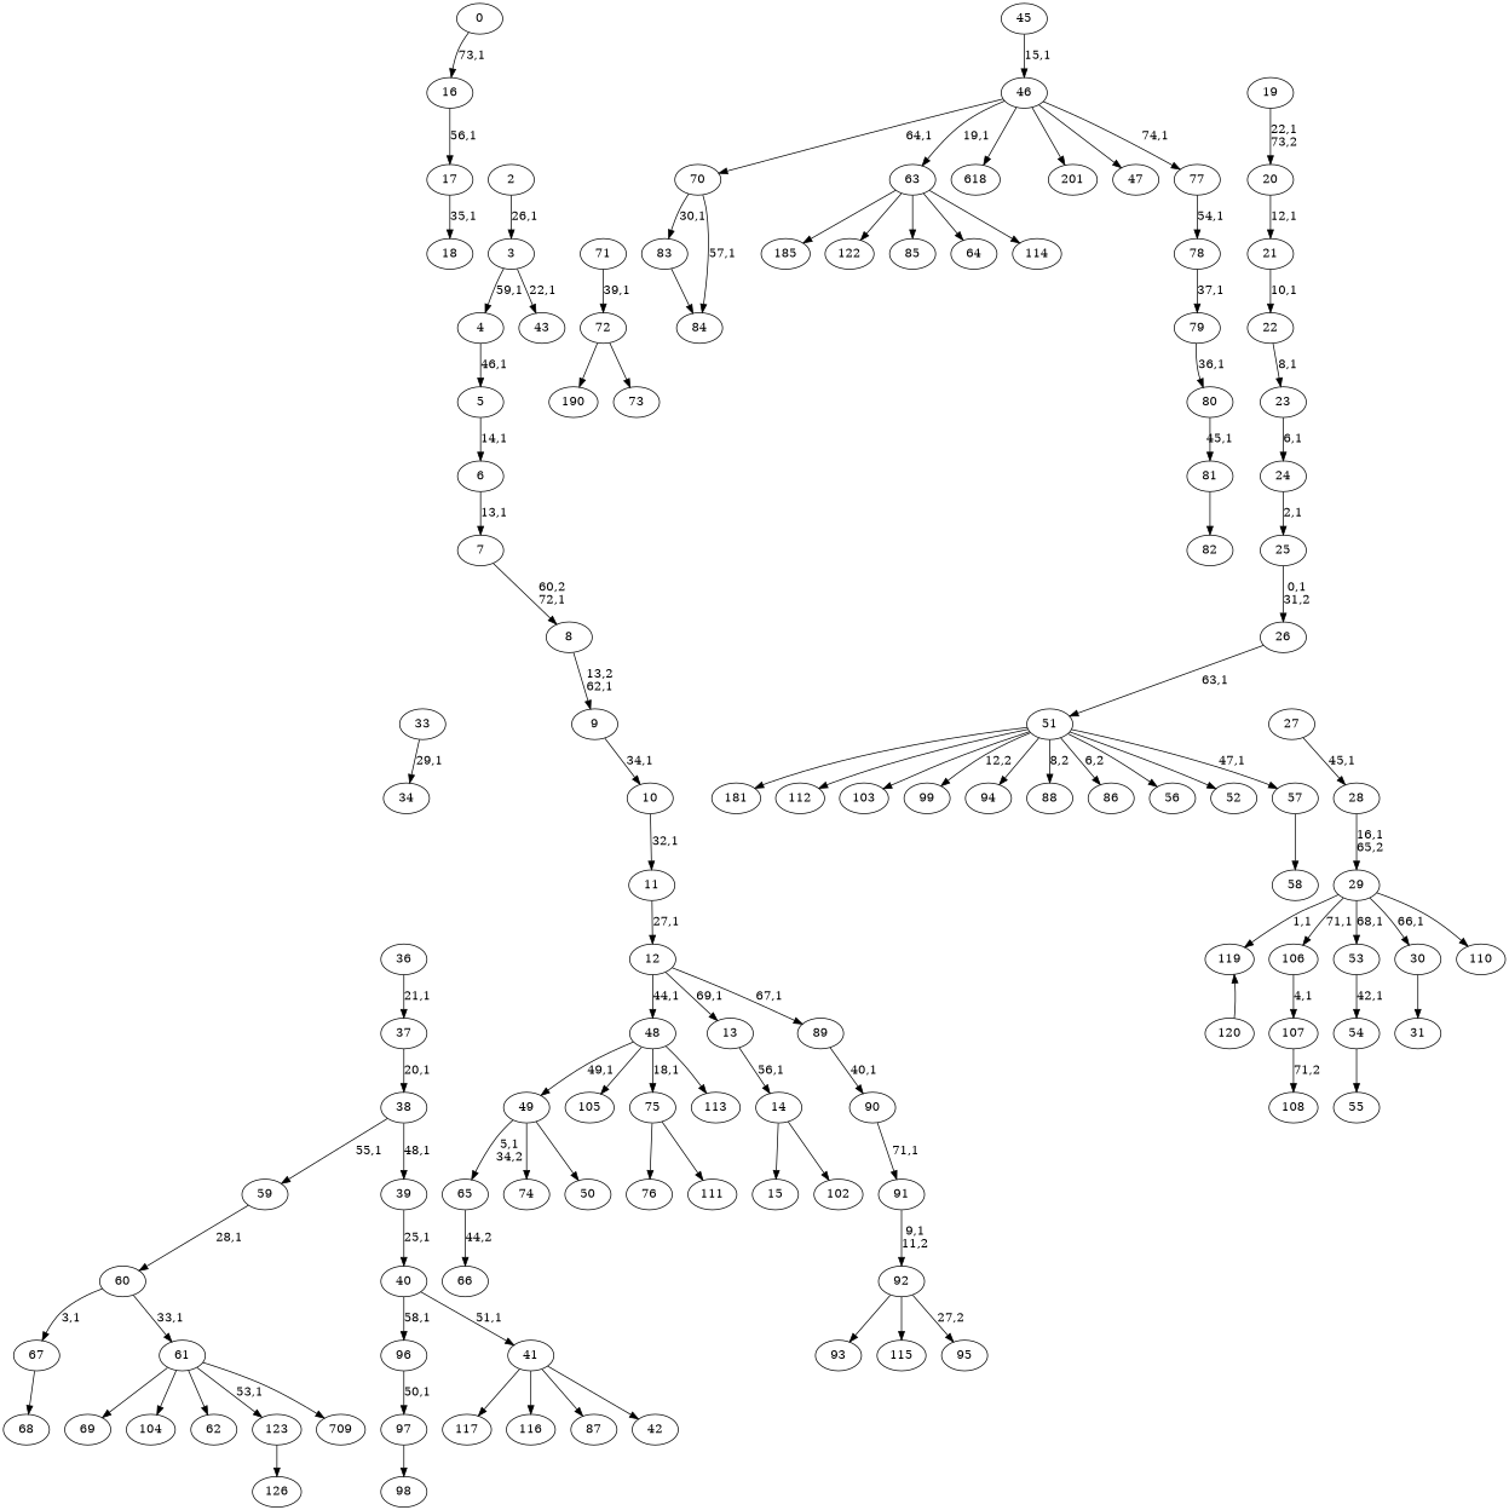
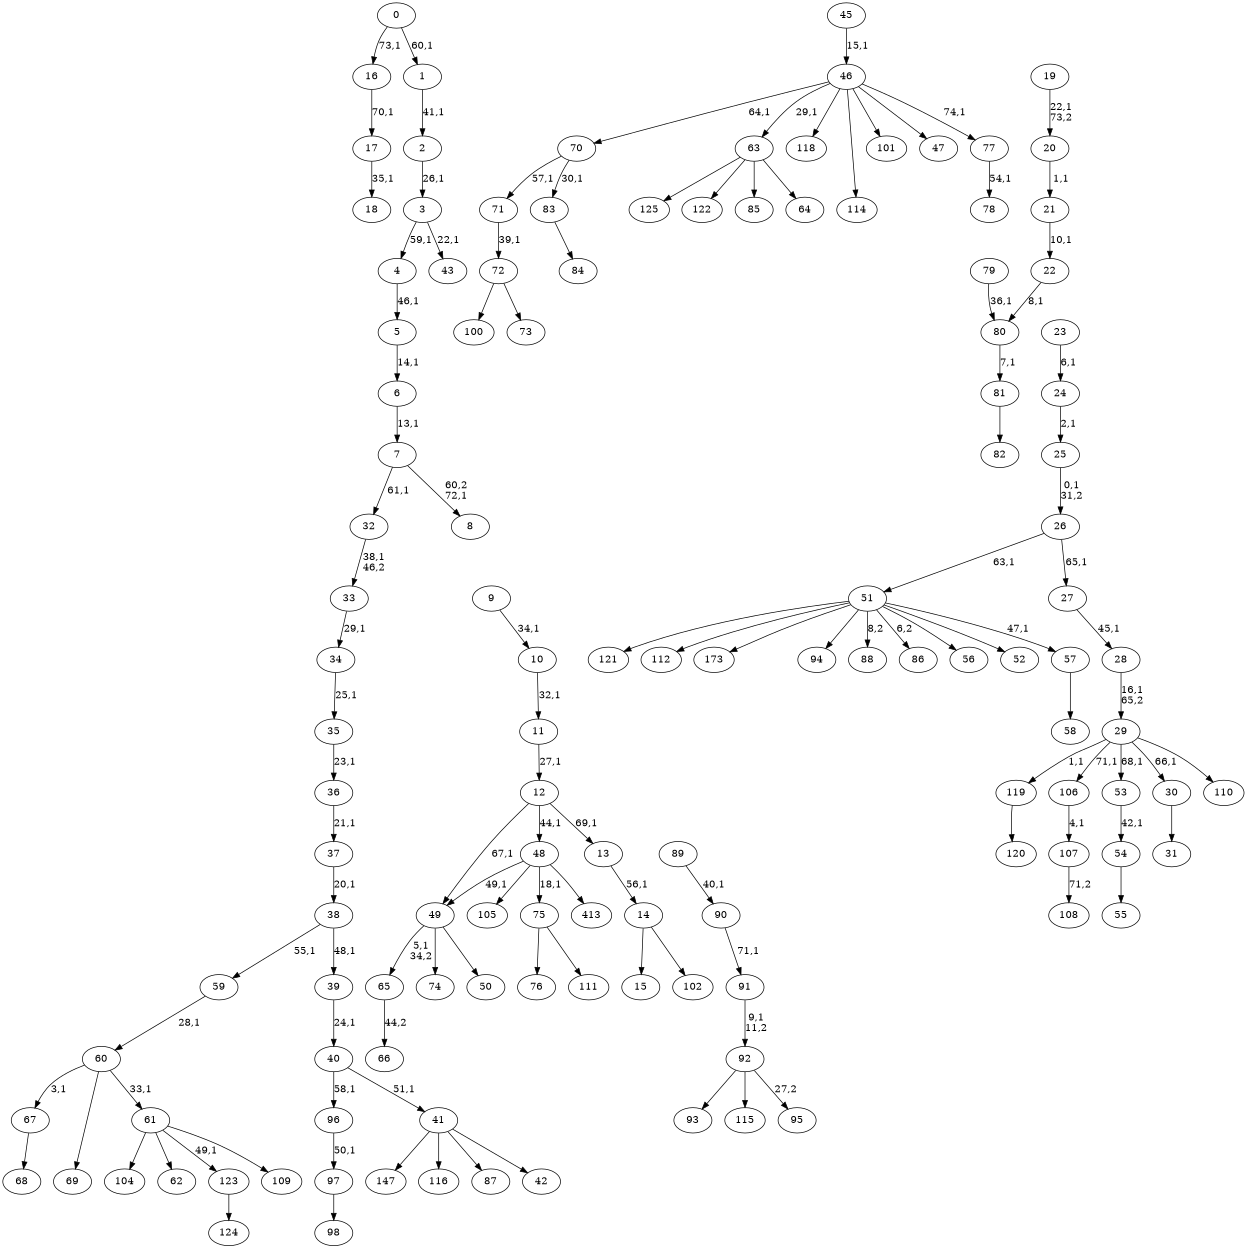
  digraph {
    123
-   124 [label=126]
+   124
    119
    120
    107
    108
    106
    97
    98
    96
    92
    115
    95
    93
    91
    90
    89
    83
    84
    81
    82
    80
    79
    78
    77
    75
    111
    76
    72
-   100 [label=190]
+   100
    73
    71
    70
    67
    68
    65
    66
    63
-   125 [label=185]
+   125
    122
    85
    64
    61
-   109 [label=709]
+   109
    104
    69
    62
    60
    59
    57
    58
    54
    55
    53
    51
-   121 [label=181]
+   121
    112
-   103
-   99
+   103 [label=173]
    94
    88
    86
    56
    52
    49
    74
    50
    48
-   113
+   113 [label=413]
    105
    46
-   118 [label=618]
+   118
    114
-   101 [label=201]
+   101
    47
    45
    41
-   117
+   117 [label=147]
    116
    87
    42
    40
    39
    38
    37
    36
+   35
    34
    33
+   32
    30
    31
    29
    110
    28
    27
    26
    25
    24
    23
    22
    21
    20
    19
    17
    18
    16
    14
    102
    15
    13
    12
    11
    10
    9
    8
    7
    6
    5
    4
    3
    43
    2
+   1
    0
    123 -> 124
-   120 -> 119
+   119 -> 120
    107 -> 108 [label="71,2"]
    106 -> 107 [label="4,1"]
    97 -> 98
    96 -> 97 [label="50,1"]
    92 -> 115
    92 -> 95 [label="27,2"]
    92 -> 93
    91 -> 92 [label="9,1\n11,2"]
    90 -> 91 [label="71,1"]
    89 -> 90 [label="40,1"]
    83 -> 84
    81 -> 82
-   80 -> 81 [label="45,1"]
+   80 -> 81 [label="7,1"]
    79 -> 80 [label="36,1"]
-   78 -> 79 [label="37,1"]
    77 -> 78 [label="54,1"]
    75 -> 111
    75 -> 76
    72 -> 100
    72 -> 73
    71 -> 72 [label="39,1"]
    70 -> 83 [label="30,1"]
-   70 -> 84 [label="57,1"]
+   70 -> 71 [label="57,1"]
    67 -> 68
    65 -> 66 [label="44,2"]
    63 -> 125
    63 -> 122
    63 -> 85
    63 -> 64
-   61 -> 123 [label="53,1"]
+   61 -> 123 [label="49,1"]
    61 -> 109
    61 -> 104
-   61 -> 69
+   60 -> 69
    61 -> 62
    60 -> 67 [label="3,1"]
    60 -> 61 [label="33,1"]
    59 -> 60 [label="28,1"]
    57 -> 58
    54 -> 55
    53 -> 54 [label="42,1"]
    51 -> 57 [label="47,1"]
    51 -> 121
    51 -> 112
    51 -> 103
-   51 -> 99 [label="12,2"]
    51 -> 94
    51 -> 88 [label="8,2"]
    51 -> 86 [label="6,2"]
    51 -> 56
    51 -> 52
    49 -> 65 [label="5,1\n34,2"]
    49 -> 74
    49 -> 50
    48 -> 75 [label="18,1"]
    48 -> 49 [label="49,1"]
    48 -> 113
    48 -> 105
    46 -> 77 [label="74,1"]
    46 -> 70 [label="64,1"]
-   46 -> 63 [label="19,1"]
+   46 -> 63 [label="29,1"]
    46 -> 118
-   63 -> 114
+   46 -> 114
    46 -> 101
    46 -> 47
    45 -> 46 [label="15,1"]
    41 -> 117
    41 -> 116
    41 -> 87
    41 -> 42
    40 -> 96 [label="58,1"]
    40 -> 41 [label="51,1"]
-   39 -> 40 [label="25,1"]
+   39 -> 40 [label="24,1"]
    38 -> 59 [label="55,1"]
    38 -> 39 [label="48,1"]
    37 -> 38 [label="20,1"]
    36 -> 37 [label="21,1"]
+   35 -> 36 [label="23,1"]
+   34 -> 35 [label="25,1"]
    33 -> 34 [label="29,1"]
+   32 -> 33 [label="38,1\n46,2"]
    30 -> 31
    29 -> 119 [label="1,1"]
    29 -> 106 [label="71,1"]
    29 -> 53 [label="68,1"]
    29 -> 30 [label="66,1"]
    29 -> 110
    28 -> 29 [label="16,1\n65,2"]
    27 -> 28 [label="45,1"]
    26 -> 51 [label="63,1"]
+   26 -> 27 [label="65,1"]
    25 -> 26 [label="0,1\n31,2"]
    24 -> 25 [label="2,1"]
    23 -> 24 [label="6,1"]
-   22 -> 23 [label="8,1"]
+   22 -> 80 [label="8,1"]
    21 -> 22 [label="10,1"]
-   20 -> 21 [label="12,1"]
+   20 -> 21 [label="1,1"]
    19 -> 20 [label="22,1\n73,2"]
    17 -> 18 [label="35,1"]
-   16 -> 17 [label="56,1"]
+   16 -> 17 [label="70,1"]
    14 -> 102
    14 -> 15
    13 -> 14 [label="56,1"]
-   12 -> 89 [label="67,1"]
+   12 -> 49 [label="67,1"]
    12 -> 48 [label="44,1"]
    12 -> 13 [label="69,1"]
    11 -> 12 [label="27,1"]
    10 -> 11 [label="32,1"]
    9 -> 10 [label="34,1"]
-   8 -> 9 [label="13,2\n62,1"]
+   7 -> 32 [label="61,1"]
    7 -> 8 [label="60,2\n72,1"]
    6 -> 7 [label="13,1"]
    5 -> 6 [label="14,1"]
    4 -> 5 [label="46,1"]
    3 -> 4 [label="59,1"]
    3 -> 43 [label="22,1"]
    2 -> 3 [label="26,1"]
+   1 -> 2 [label="41,1"]
    0 -> 16 [label="73,1"]
+   0 -> 1 [label="60,1"]
  }
